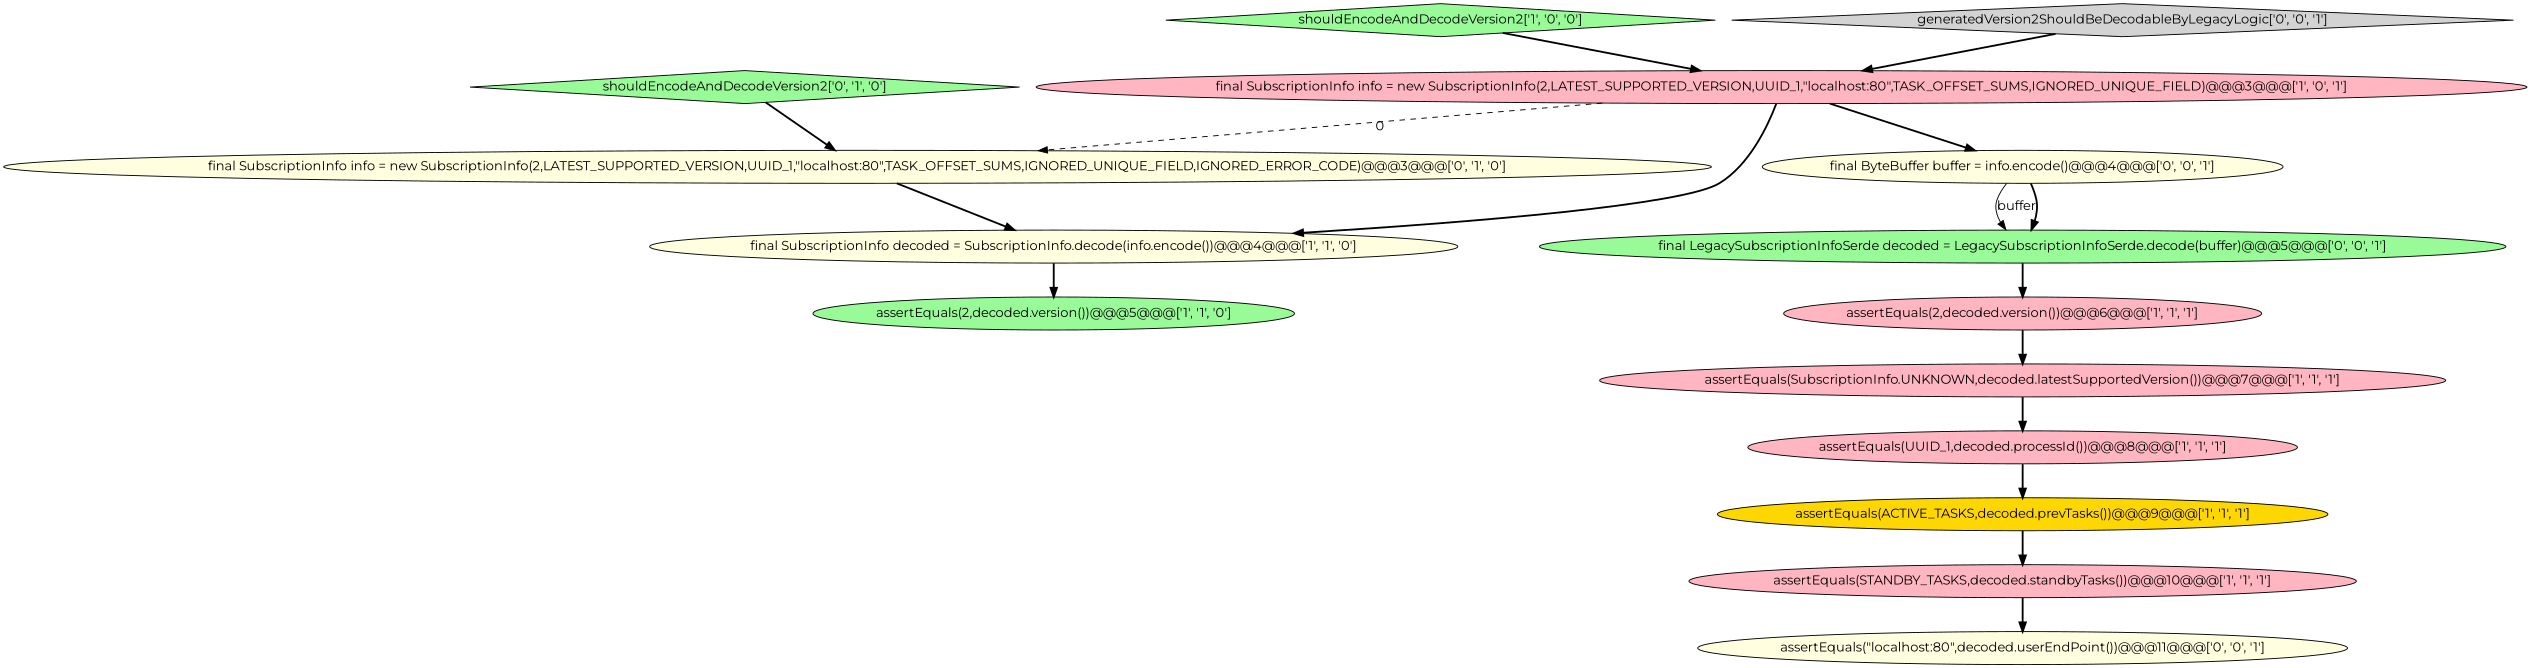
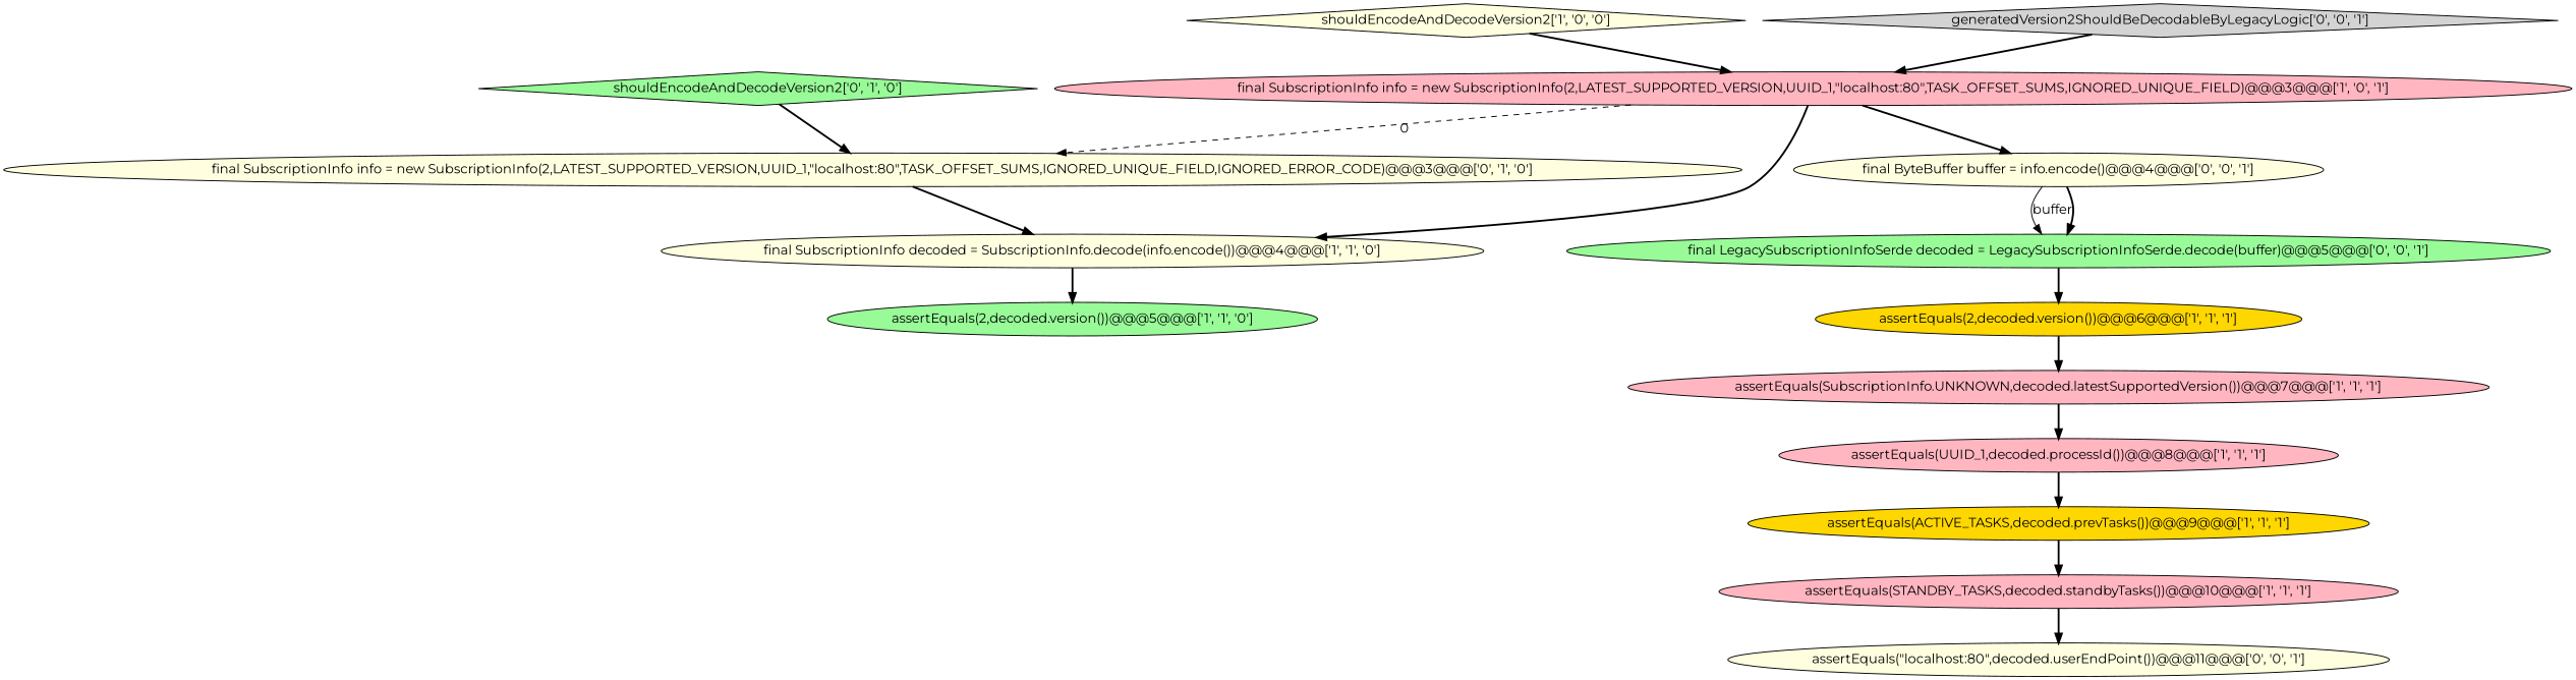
  digraph {
    fontname=Montserrat
    node [fillcolor=lightyellow fontname=Montserrat shape=ellipse style=filled]
    edge [fontname=Montserrat style=bold]
    n1 [fillcolor=lightpink label="final SubscriptionInfo info = new SubscriptionInfo(2,LATEST_SUPPORTED_VERSION,UUID_1,\"localhost:80\",TASK_OFFSET_SUMS,IGNORED_UNIQUE_FIELD)@@@3@@@['1', '0', '1']"]
    n2 [label="final SubscriptionInfo decoded = SubscriptionInfo.decode(info.encode())@@@4@@@['1', '1', '0']"]
    n3 [label="final SubscriptionInfo info = new SubscriptionInfo(2,LATEST_SUPPORTED_VERSION,UUID_1,\"localhost:80\",TASK_OFFSET_SUMS,IGNORED_UNIQUE_FIELD,IGNORED_ERROR_CODE)@@@3@@@['0', '1', '0']"]
    n4 [label="final ByteBuffer buffer = info.encode()@@@4@@@['0', '0', '1']"]
    n5 [fillcolor=palegreen label="assertEquals(2,decoded.version())@@@5@@@['1', '1', '0']"]
    n6 [fillcolor=palegreen label="final LegacySubscriptionInfoSerde decoded = LegacySubscriptionInfoSerde.decode(buffer)@@@5@@@['0', '0', '1']"]
-   n7 [fillcolor=palegreen label="shouldEncodeAndDecodeVersion2['1', '0', '0']" shape=diamond]
+   n7 [label="shouldEncodeAndDecodeVersion2['1', '0', '0']" shape=diamond]
    n8 [fillcolor=gold label="assertEquals(ACTIVE_TASKS,decoded.prevTasks())@@@9@@@['1', '1', '1']"]
    n9 [fillcolor=lightpink label="assertEquals(STANDBY_TASKS,decoded.standbyTasks())@@@10@@@['1', '1', '1']"]
    n10 [label="assertEquals(\"localhost:80\",decoded.userEndPoint())@@@11@@@['0', '0', '1']"]
    n11 [fillcolor=lightpink label="assertEquals(SubscriptionInfo.UNKNOWN,decoded.latestSupportedVersion())@@@7@@@['1', '1', '1']"]
    n12 [fillcolor=lightpink label="assertEquals(UUID_1,decoded.processId())@@@8@@@['1', '1', '1']"]
    n13 [fillcolor=lightgrey label="generatedVersion2ShouldBeDecodableByLegacyLogic['0', '0', '1']" shape=diamond]
-   n14 [fillcolor=lightpink label="assertEquals(2,decoded.version())@@@6@@@['1', '1', '1']"]
+   n14 [fillcolor=gold label="assertEquals(2,decoded.version())@@@6@@@['1', '1', '1']"]
    n15 [fillcolor=palegreen label="shouldEncodeAndDecodeVersion2['0', '1', '0']" shape=diamond]
    n1 -> n2
    n1 -> n3 [label=0 style=dashed]
    n1 -> n4
    n2 -> n5
    n3 -> n2
    n4 -> n6 [label=buffer style=solid]
    n4 -> n6
    n6 -> n14
    n7 -> n1
    n8 -> n9
    n9 -> n10
    n11 -> n12
    n12 -> n8
    n13 -> n1
    n14 -> n11
    n15 -> n3
  }
